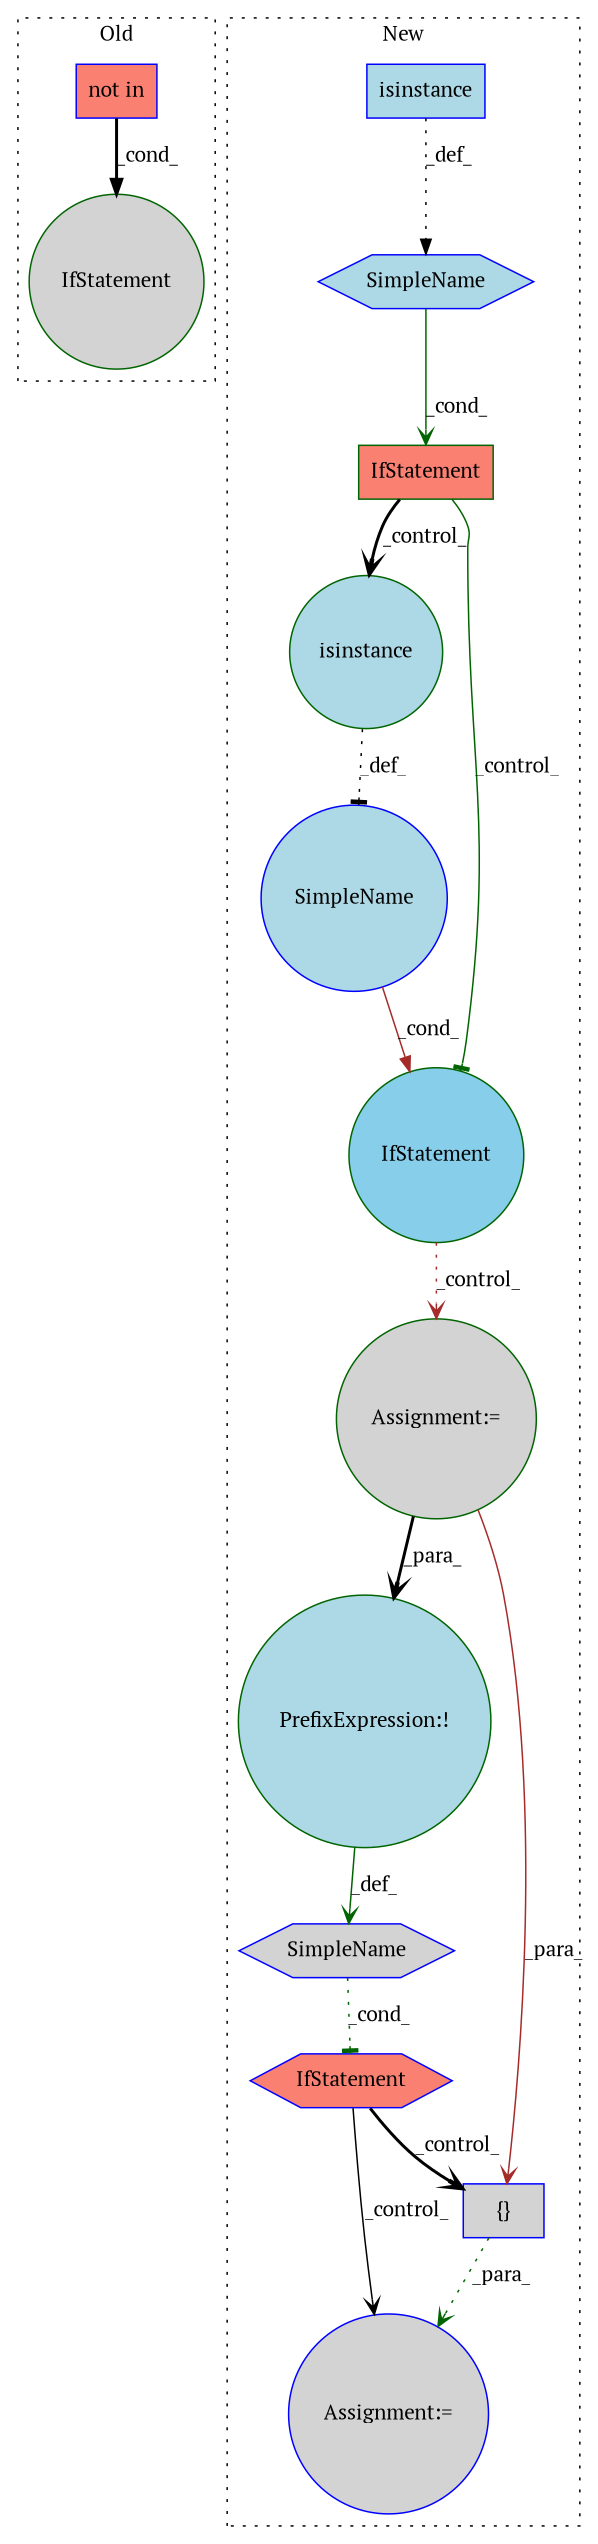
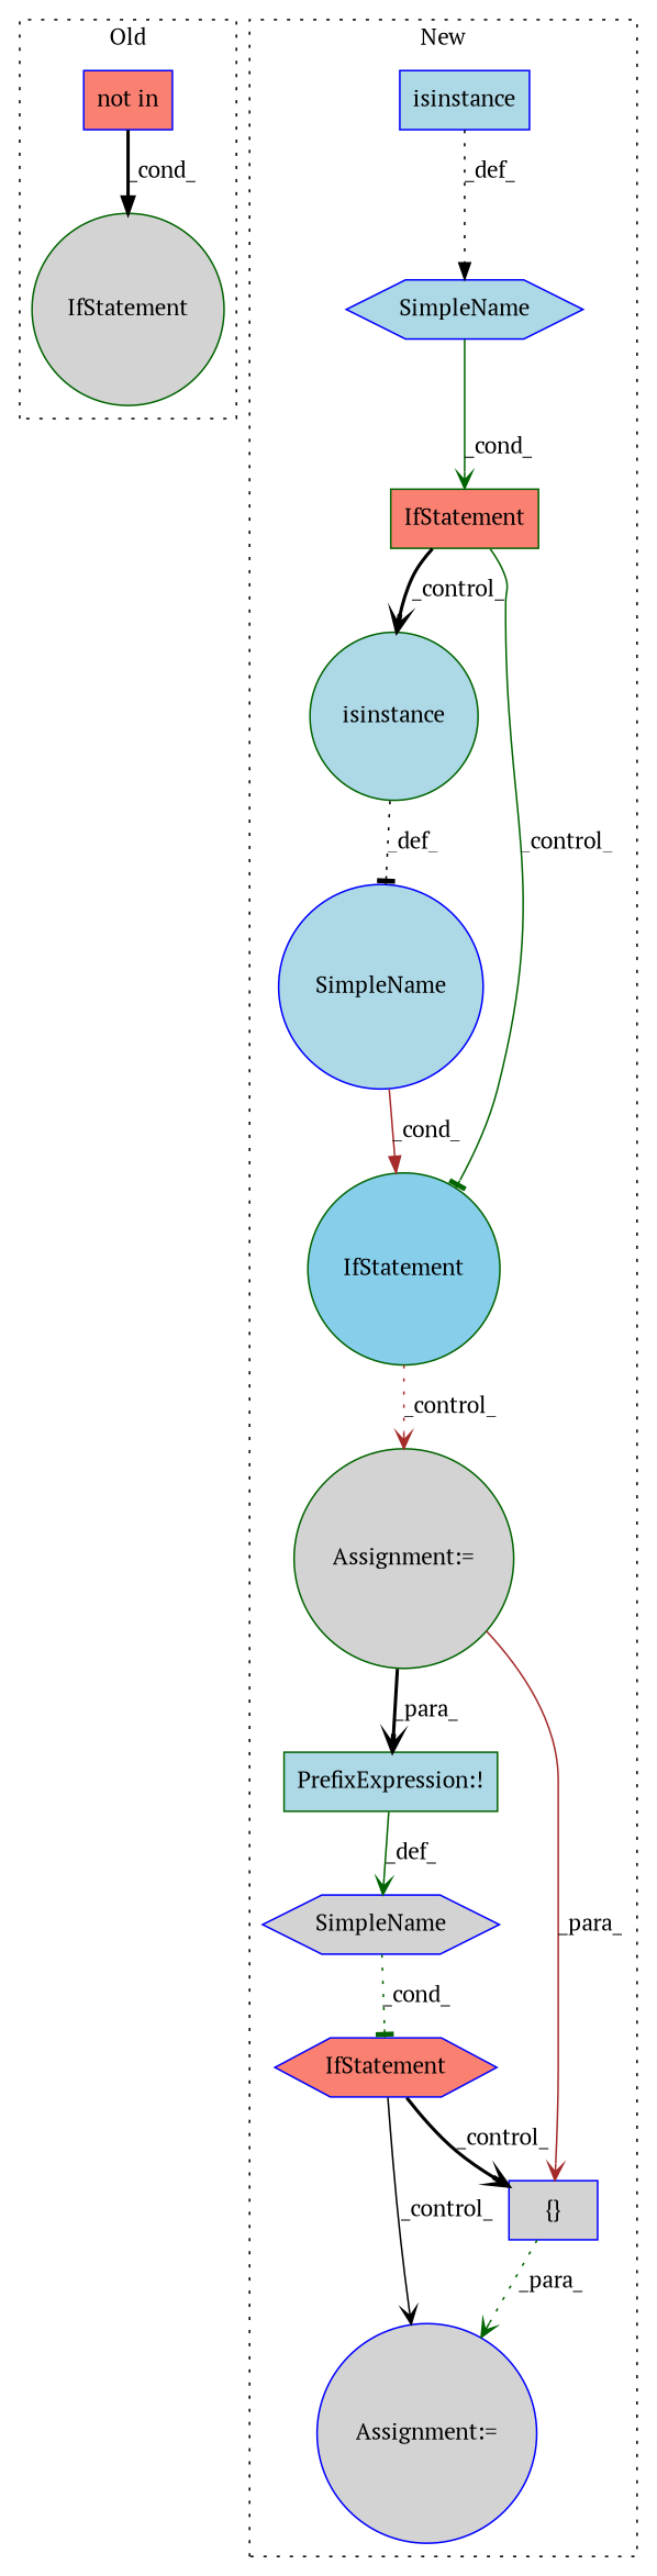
  digraph {
    fontname="PT Serif"
    node [a=25 shape=circle style=filled fillcolor=lightgrey color=blue fontname="PT Serif"]
    edge [color=black style=solid arrowhead=vee fontname="PT Serif"]
    n1 [a=108 l=23 label="not in" s=279 shape=box fillcolor=salmon]
    n2 [l="8,2" label=IfStatement s="271,302" color=darkgreen]
    n3 [a=32 l="11,1" label=isinstance s="382,407" fillcolor=lightblue color=darkgreen]
    n4 [l="4,2" label=IfStatement s="378,408" fillcolor=skyblue color=darkgreen]
    n5 [a=7 l=1 label="Assignment:=" s=490 color=darkgreen]
    n6 [a=42 label=SimpleName fillcolor=lightblue]
    n7 [l="4,2" label=IfStatement s="512,567" shape=hexagon fillcolor=salmon]
    n8 [a=42 label=SimpleName shape=hexagon fillcolor=lightblue]
    n9 [l="4,2" label=IfStatement s="271,301" shape=box fillcolor=salmon color=darkgreen]
    n10 [a=32 l="11,1" label=isinstance s="275,300" shape=box fillcolor=lightblue]
    n11 [a=42 label=SimpleName shape=hexagon]
    n12 [a=7 l=1 label="Assignment:=" s=586]
-   n13 [a=38 l=1 label="PrefixExpression:!" s=516 fillcolor=lightblue color=darkgreen]
+   n13 [a=38 l=1 label="PrefixExpression:!" s=516 shape=box fillcolor=lightblue color=darkgreen]
    n14 [a=4 l="1,1" label="{}" s="604,614" shape=box]
    subgraph cluster_1 {
      label=Old
      style=dotted
      n1
      n2
    }
    subgraph cluster_2 {
      label=New
      style=dotted
      n3
      n4
      n5
      n6
      n7
      n8
      n9
      n10
      n11
      n12
      n13
      n14
    }
    n1 -> n2 [label=_cond_ style=bold arrowhead=normal]
    n3 -> n6 [label=_def_ style=dotted arrowhead=tee]
    n4 -> n5 [label=_control_ color=brown style=dotted]
    n5 -> n13 [label=_para_ style=bold]
    n5 -> n14 [label=_para_ color=brown]
    n6 -> n4 [label=_cond_ color=brown arrowhead=normal]
    n7 -> n12 [label=_control_]
    n7 -> n14 [label=_control_ style=bold]
    n8 -> n9 [label=_cond_ color=darkgreen]
    n9 -> n3 [label=_control_ style=bold]
    n9 -> n4 [label=_control_ color=darkgreen arrowhead=tee]
    n10 -> n8 [label=_def_ style=dotted arrowhead=normal]
    n11 -> n7 [label=_cond_ color=darkgreen style=dotted arrowhead=tee]
    n13 -> n11 [label=_def_ color=darkgreen]
    n14 -> n12 [label=_para_ color=darkgreen style=dotted]
  }
